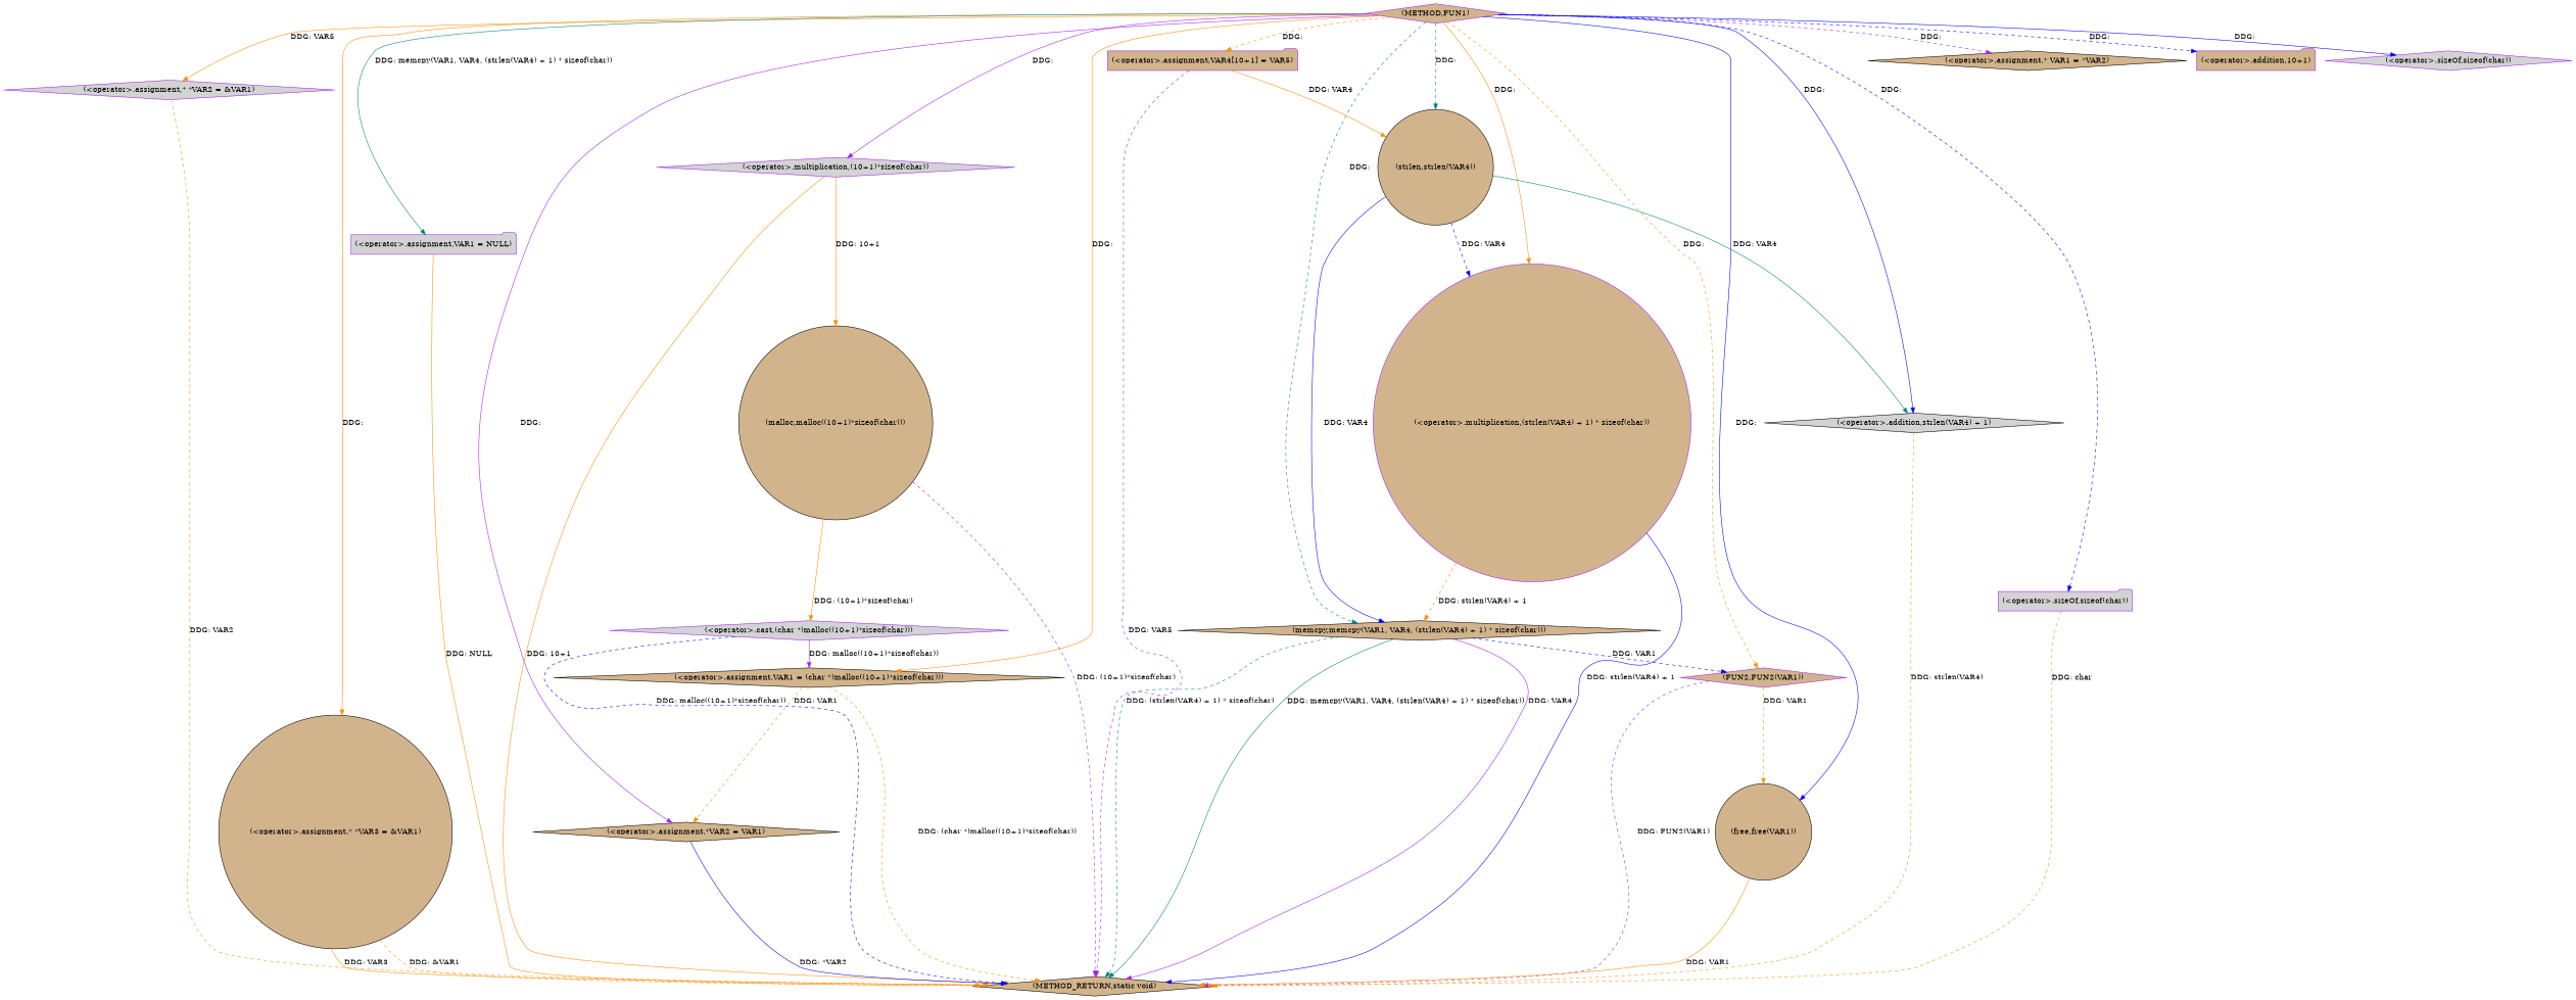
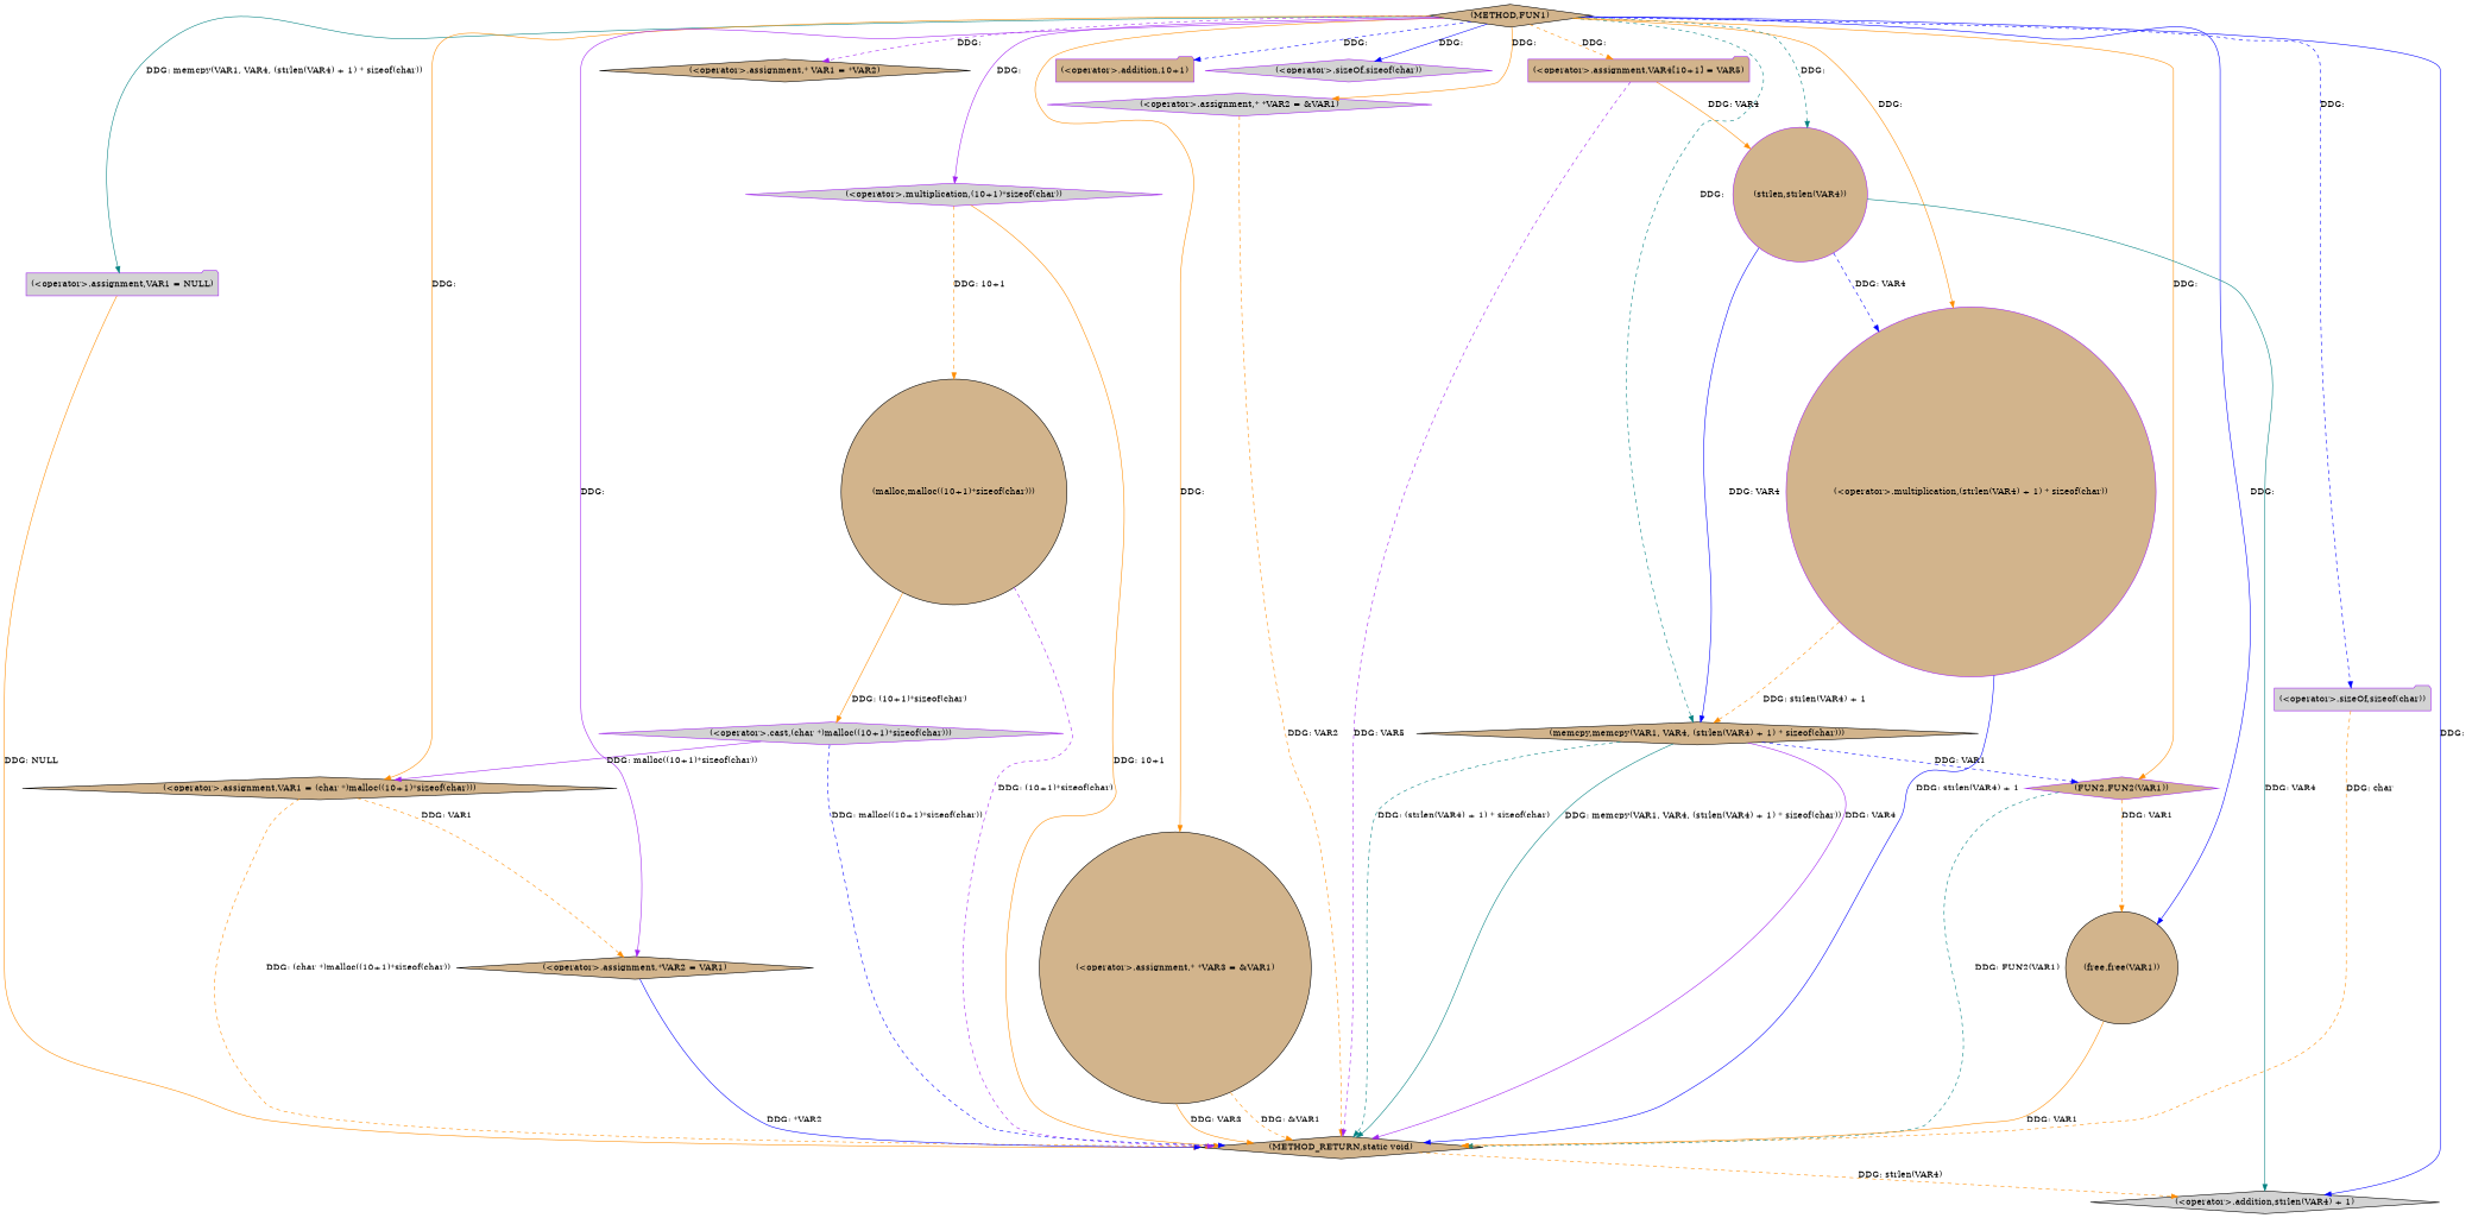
  digraph {
    node [color=purple fillcolor=tan shape=diamond style=filled]
    edge [color=darkorange style=solid]
-   n1 [label="(METHOD,FUN1)"]
+   n1 [color=black label="(METHOD,FUN1)"]
    n2 [fillcolor=lightgrey label="(<operator>.assignment,* *VAR2 = &VAR1)"]
    n3 [color=black label="(<operator>.assignment,* *VAR3 = &VAR1)" shape=circle]
    n4 [fillcolor=lightgrey label="(<operator>.assignment,VAR1 = NULL)" shape=folder]
    n5 [color=black label="(<operator>.assignment,* VAR1 = *VAR2)"]
    n6 [color=black label="(<operator>.assignment,VAR1 = (char *)malloc((10+1)*sizeof(char)))"]
    n7 [fillcolor=lightgrey label="(<operator>.multiplication,(10+1)*sizeof(char))"]
    n8 [label="(<operator>.addition,10+1)" shape=folder]
    n9 [fillcolor=lightgrey label="(<operator>.sizeOf,sizeof(char))"]
    n10 [color=black label="(<operator>.assignment,*VAR2 = VAR1)"]
    n11 [label="(<operator>.assignment,VAR4[10+1] = VAR5)" shape=folder]
    n12 [color=black label="(memcpy,memcpy(VAR1, VAR4, (strlen(VAR4) + 1) * sizeof(char)))"]
    n13 [label="(<operator>.multiplication,(strlen(VAR4) + 1) * sizeof(char))" shape=circle]
    n14 [color=black fillcolor=lightgrey label="(<operator>.addition,strlen(VAR4) + 1)"]
-   n15 [color=black label="(strlen,strlen(VAR4))" shape=circle]
+   n15 [label="(strlen,strlen(VAR4))" shape=circle]
    n16 [fillcolor=lightgrey label="(<operator>.sizeOf,sizeof(char))" shape=folder]
    n17 [label="(FUN2,FUN2(VAR1))"]
    n18 [color=black label="(free,free(VAR1))" shape=circle]
    n19 [color=black label="(METHOD_RETURN,static void)"]
    n20 [color=black label="(malloc,malloc((10+1)*sizeof(char)))" shape=circle]
    n21 [fillcolor=lightgrey label="(<operator>.cast,(char *)malloc((10+1)*sizeof(char)))"]
-   n1 -> n2 [label="DDG: VAR5"]
+   n1 -> n2 [label="DDG: "]
    n1 -> n3 [label="DDG: "]
    n1 -> n4 [color=teal label="DDG: memcpy(VAR1, VAR4, (strlen(VAR4) + 1) * sizeof(char))"]
    n1 -> n5 [color=purple label="DDG: " style=dashed]
    n1 -> n6 [label="DDG: "]
    n1 -> n7 [color=purple label="DDG: "]
    n1 -> n8 [color=blue label="DDG: " style=dashed]
    n1 -> n9 [color=blue label="DDG: "]
    n1 -> n10 [color=purple label="DDG: "]
    n1 -> n11 [label="DDG: " style=dashed]
    n1 -> n12 [color=teal label="DDG: " style=dashed]
    n1 -> n13 [label="DDG: "]
    n1 -> n14 [color=blue label="DDG: "]
    n1 -> n15 [color=teal label="DDG: " style=dashed]
    n1 -> n16 [color=blue label="DDG: " style=dashed]
-   n1 -> n17 [label="DDG: " style=dashed]
+   n1 -> n17 [label="DDG: "]
    n1 -> n18 [color=blue label="DDG: "]
    n2 -> n19 [label="DDG: VAR2" style=dashed]
    n3 -> n19 [label="DDG: VAR3"]
    n3 -> n19 [label="DDG: &VAR1" style=dashed]
    n4 -> n19 [label="DDG: NULL"]
    n6 -> n10 [label="DDG: VAR1" style=dashed]
    n6 -> n19 [label="DDG: (char *)malloc((10+1)*sizeof(char))" style=dashed]
    n7 -> n19 [label="DDG: 10+1"]
-   n7 -> n20 [label="DDG: 10+1"]
+   n7 -> n20 [label="DDG: 10+1" style=dashed]
    n10 -> n19 [color=blue label="DDG: *VAR2"]
    n11 -> n15 [label="DDG: VAR4"]
    n11 -> n19 [color=purple label="DDG: VAR5" style=dashed]
    n12 -> n17 [color=blue label="DDG: VAR1" style=dashed]
    n12 -> n19 [color=teal label="DDG: (strlen(VAR4) + 1) * sizeof(char)" style=dashed]
    n12 -> n19 [color=teal label="DDG: memcpy(VAR1, VAR4, (strlen(VAR4) + 1) * sizeof(char))"]
    n12 -> n19 [color=purple label="DDG: VAR4"]
    n13 -> n12 [label="DDG: strlen(VAR4) + 1" style=dashed]
    n13 -> n19 [color=blue label="DDG: strlen(VAR4) + 1"]
-   n14 -> n19 [label="DDG: strlen(VAR4)" style=dashed]
+   n19 -> n14 [label="DDG: strlen(VAR4)" style=dashed]
    n15 -> n12 [color=blue label="DDG: VAR4"]
    n15 -> n13 [color=blue label="DDG: VAR4" style=dashed]
    n15 -> n14 [color=teal label="DDG: VAR4"]
    n16 -> n19 [label="DDG: char" style=dashed]
    n17 -> n18 [label="DDG: VAR1" style=dashed]
-   n17 -> n19 [color=purple label="DDG: FUN2(VAR1)" style=dashed]
+   n17 -> n19 [color=teal label="DDG: FUN2(VAR1)" style=dashed]
    n18 -> n19 [label="DDG: VAR1"]
    n20 -> n19 [color=purple label="DDG: (10+1)*sizeof(char)" style=dashed]
    n20 -> n21 [label="DDG: (10+1)*sizeof(char)"]
    n21 -> n6 [color=purple label="DDG: malloc((10+1)*sizeof(char))"]
    n21 -> n19 [color=blue label="DDG: malloc((10+1)*sizeof(char))" style=dashed]
  }
